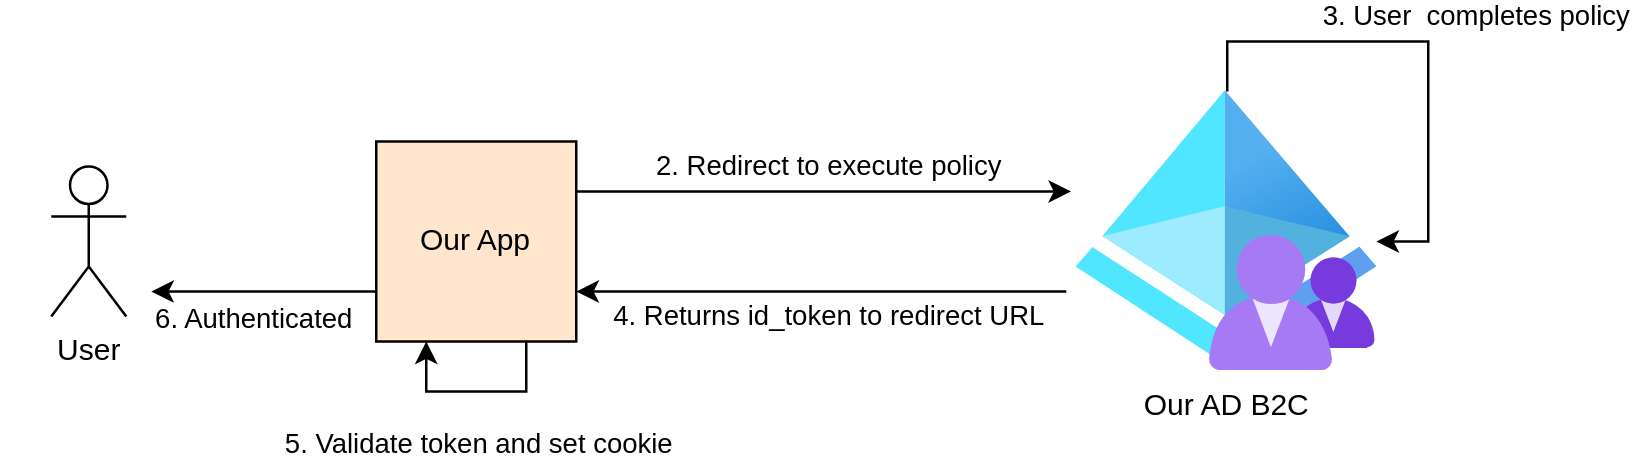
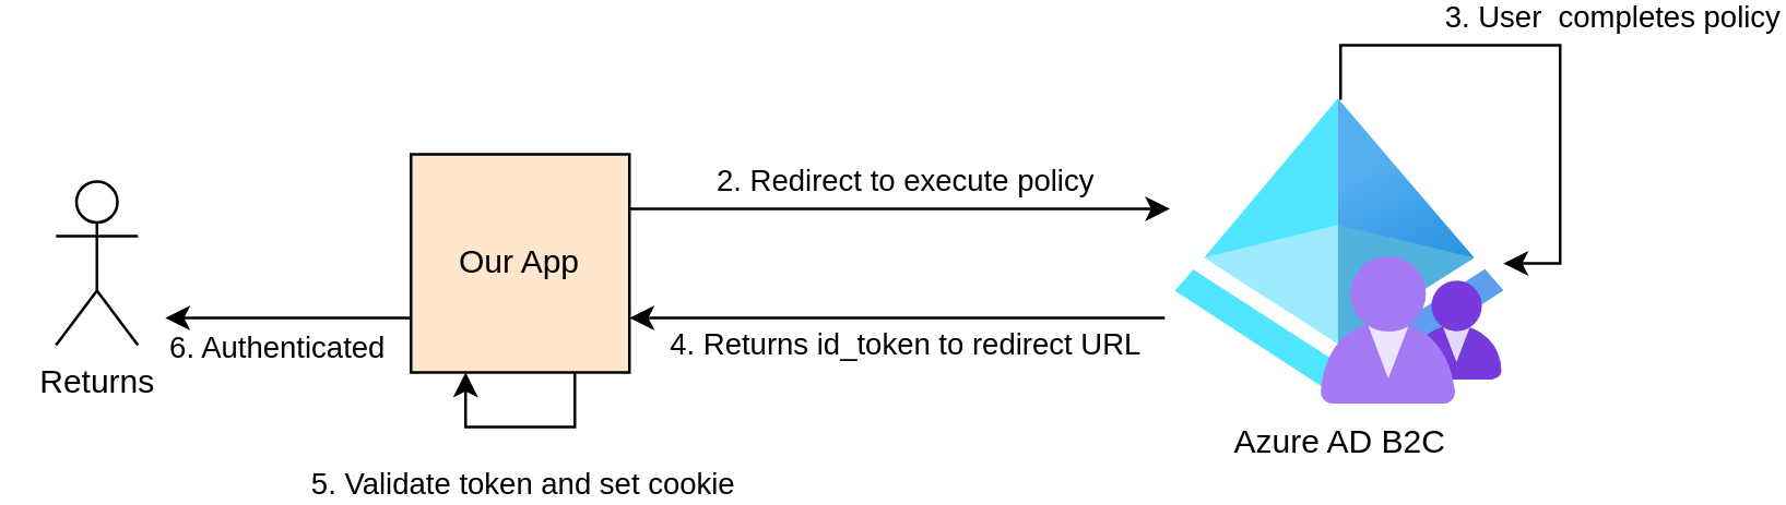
  <mxCell id="0" />
  <mxCell id="1" parent="0" />
- <mxCell id="2" value="User" style="shape=umlActor;verticalLabelPosition=bottom;verticalAlign=top;html=1;outlineConnect=0;" vertex="1" parent="1"><mxGeometry x="20" y="50" width="30" height="60" as="geometry" /></mxCell>
+ <mxCell id="2" value="Returns" style="shape=umlActor;verticalLabelPosition=bottom;verticalAlign=top;html=1;outlineConnect=0;" vertex="1" parent="1"><mxGeometry x="20" y="50" width="30" height="60" as="geometry" /></mxCell>
  <mxCell id="3" style="edgeStyle=orthogonalEdgeStyle;rounded=0;orthogonalLoop=1;jettySize=auto;html=1;exitX=1;exitY=0.25;exitDx=0;exitDy=0;entryX=-0.017;entryY=0.357;entryDx=0;entryDy=0;entryPerimeter=0;" edge="1" parent="1" source="9" target="10"><mxGeometry relative="1" as="geometry" /></mxCell>
  <mxCell id="4" value="2. Redirect to execute policy" style="edgeLabel;html=1;align=center;verticalAlign=middle;resizable=0;points=[];" vertex="1" connectable="0" parent="3"><mxGeometry x="0.203" y="-3" relative="1" as="geometry"><mxPoint x="-19" y="-13" as="offset" /></mxGeometry></mxCell>
  <mxCell id="5" style="edgeStyle=orthogonalEdgeStyle;rounded=0;orthogonalLoop=1;jettySize=auto;html=1;exitX=1;exitY=0.75;exitDx=0;exitDy=0;entryX=-0.033;entryY=0.714;entryDx=0;entryDy=0;entryPerimeter=0;startArrow=classic;startFill=1;endArrow=none;endFill=0;" edge="1" parent="1" source="9" target="10"><mxGeometry relative="1" as="geometry" /></mxCell>
  <mxCell id="6" value="4. Returns id_token to redirect URL" style="edgeLabel;html=1;align=center;verticalAlign=middle;resizable=0;points=[];" vertex="1" connectable="0" parent="5"><mxGeometry x="0.163" y="-1" relative="1" as="geometry"><mxPoint x="-14" y="9" as="offset" /></mxGeometry></mxCell>
  <mxCell id="7" style="edgeStyle=orthogonalEdgeStyle;rounded=0;orthogonalLoop=1;jettySize=auto;html=1;exitX=0;exitY=0.75;exitDx=0;exitDy=0;startArrow=none;startFill=0;endArrow=classic;endFill=1;" edge="1" parent="1" source="9"><mxGeometry relative="1" as="geometry"><mxPoint x="60" y="100" as="targetPoint" /></mxGeometry></mxCell>
  <mxCell id="8" value="6. Authenticated" style="edgeLabel;html=1;align=center;verticalAlign=middle;resizable=0;points=[];" vertex="1" connectable="0" parent="7"><mxGeometry x="-0.244" y="5" relative="1" as="geometry"><mxPoint x="-16" y="5" as="offset" /></mxGeometry></mxCell>
  <mxCell id="9" value="Our App" style="whiteSpace=wrap;html=1;aspect=fixed;fillColor=#ffe6cc;" vertex="1" parent="1"><mxGeometry x="150" y="40" width="80" height="80" as="geometry" /></mxCell>
- <mxCell id="10" value="Our AD B2C" style="aspect=fixed;html=1;points=[];align=center;image;fontSize=12;image=img/lib/azure2/identity/Azure_AD_B2C.svg;" vertex="1" parent="1"><mxGeometry x="430" y="20" width="120.75" height="112" as="geometry" /></mxCell>
+ <mxCell id="10" value="Azure AD B2C" style="aspect=fixed;html=1;points=[];align=center;image;fontSize=12;image=img/lib/azure2/identity/Azure_AD_B2C.svg;" vertex="1" parent="1"><mxGeometry x="430" y="20" width="120.75" height="112" as="geometry" /></mxCell>
  <mxCell id="11" style="edgeStyle=orthogonalEdgeStyle;rounded=0;orthogonalLoop=1;jettySize=auto;html=1;entryX=0.994;entryY=0.536;entryDx=0;entryDy=0;entryPerimeter=0;" edge="1" parent="1" source="10" target="10"><mxGeometry relative="1" as="geometry" /></mxCell>
  <mxCell id="12" value="3. User&amp;nbsp; completes policy" style="edgeLabel;html=1;align=center;verticalAlign=middle;resizable=0;points=[];" vertex="1" connectable="0" parent="11"><mxGeometry x="0.157" y="-1" relative="1" as="geometry"><mxPoint x="20" y="-26" as="offset" /></mxGeometry></mxCell>
  <mxCell id="13" style="edgeStyle=orthogonalEdgeStyle;rounded=0;orthogonalLoop=1;jettySize=auto;html=1;exitX=0.75;exitY=1;exitDx=0;exitDy=0;entryX=0.25;entryY=1;entryDx=0;entryDy=0;startArrow=none;startFill=0;endArrow=classic;endFill=1;" edge="1" parent="1" source="9" target="9"><mxGeometry relative="1" as="geometry" /></mxCell>
  <mxCell id="14" value="5. Validate token and set cookie" style="edgeLabel;html=1;align=center;verticalAlign=middle;resizable=0;points=[];" vertex="1" connectable="0" parent="13"><mxGeometry x="-0.325" y="1" relative="1" as="geometry"><mxPoint x="-13" y="19" as="offset" /></mxGeometry></mxCell>
